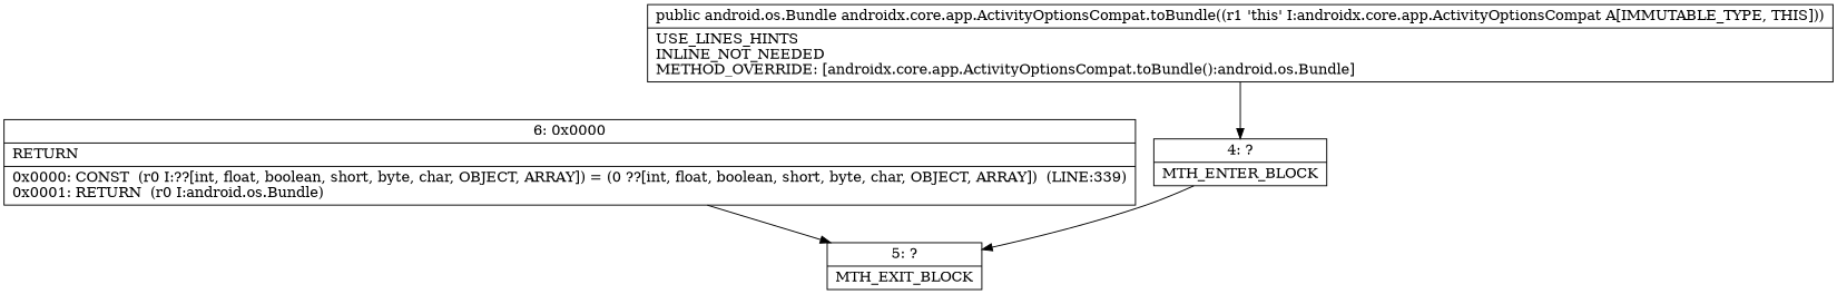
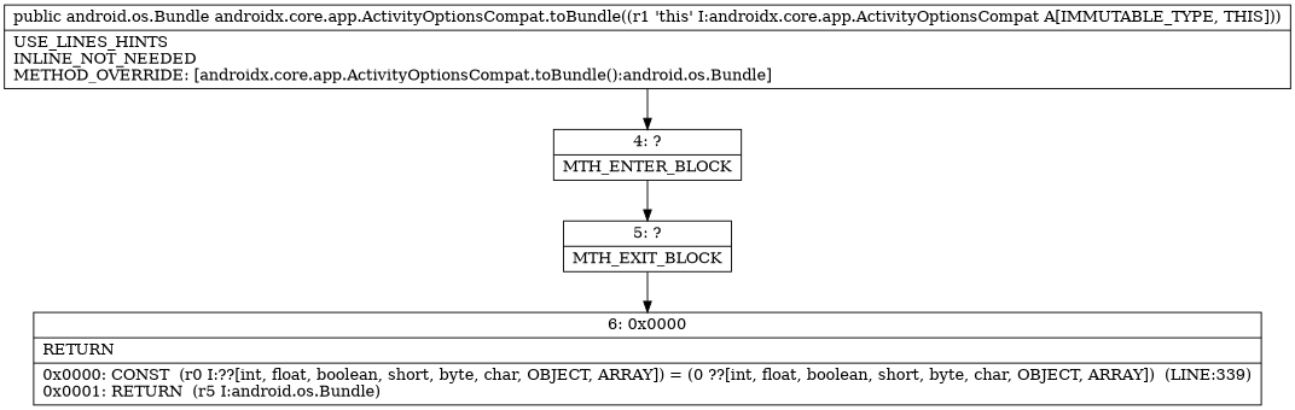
  digraph {
    node [shape=record]
    n1 [label="{4\:\ ?|MTH_ENTER_BLOCK\l}"]
    n2 [label="{5\:\ ?|MTH_EXIT_BLOCK\l}"]
-   n3 [label="{6\:\ 0x0000|RETURN\l|0x0000: CONST  (r0 I:??[int, float, boolean, short, byte, char, OBJECT, ARRAY]) = (0 ??[int, float, boolean, short, byte, char, OBJECT, ARRAY])  (LINE:339)\l0x0001: RETURN  (r0 I:android.os.Bundle) \l}"]
+   n3 [label="{6\:\ 0x0000|RETURN\l|0x0000: CONST  (r0 I:??[int, float, boolean, short, byte, char, OBJECT, ARRAY]) = (0 ??[int, float, boolean, short, byte, char, OBJECT, ARRAY])  (LINE:339)\l0x0001: RETURN  (r5 I:android.os.Bundle) \l}"]
    n4 [label="{public android.os.Bundle androidx.core.app.ActivityOptionsCompat.toBundle((r1 'this' I:androidx.core.app.ActivityOptionsCompat A[IMMUTABLE_TYPE, THIS]))  | USE_LINES_HINTS\lINLINE_NOT_NEEDED\lMETHOD_OVERRIDE: [androidx.core.app.ActivityOptionsCompat.toBundle():android.os.Bundle]\l}"]
    n1 -> n2
-   n3 -> n2
+   n2 -> n3
    n4 -> n1
  }
